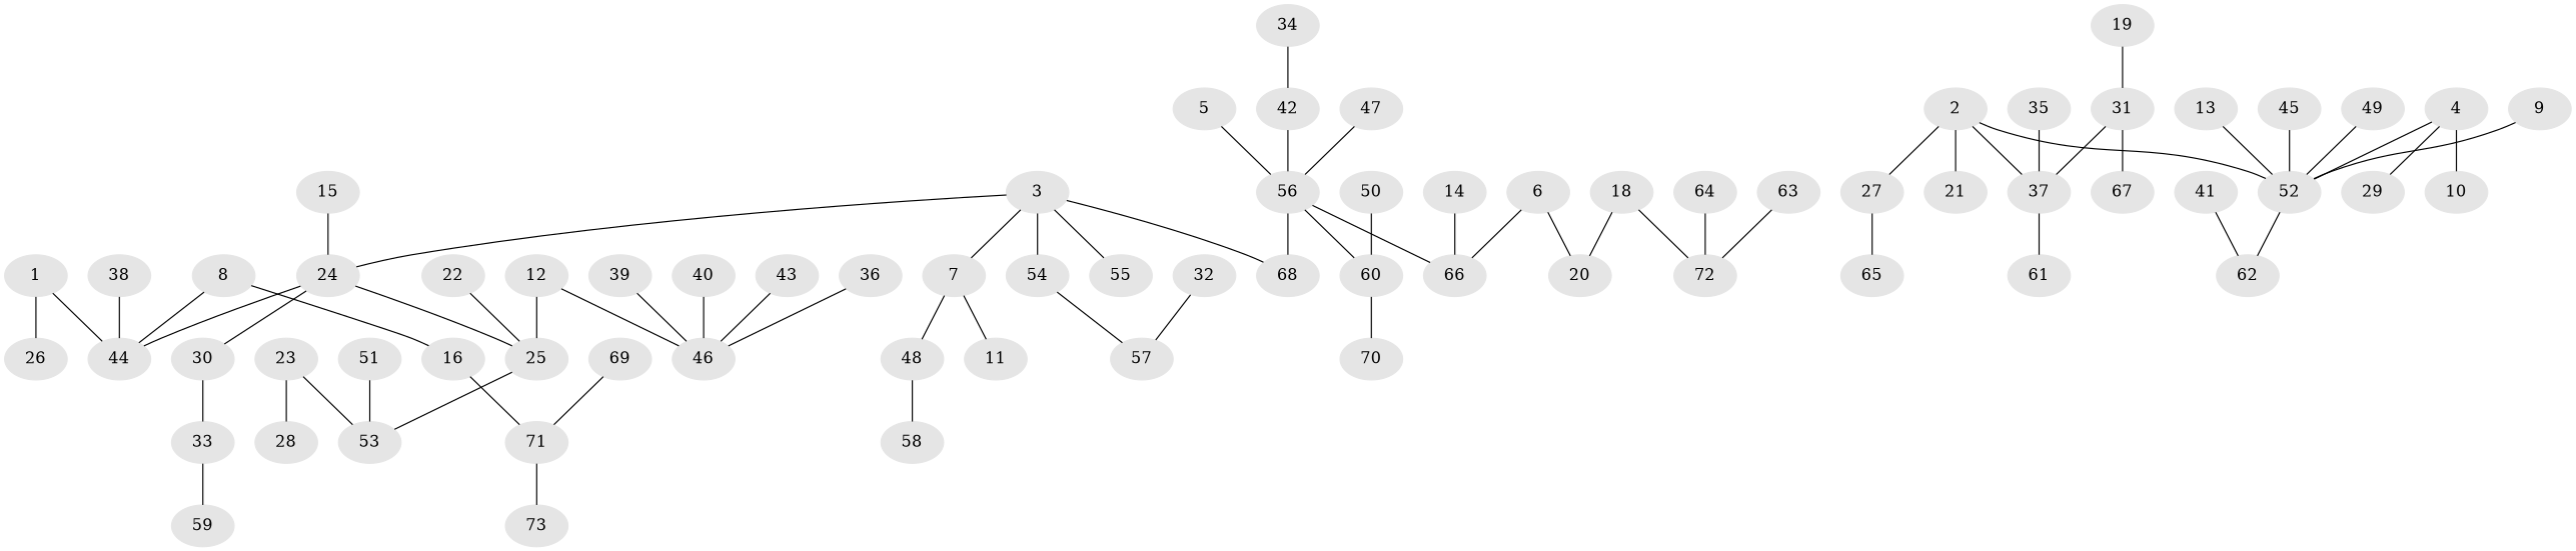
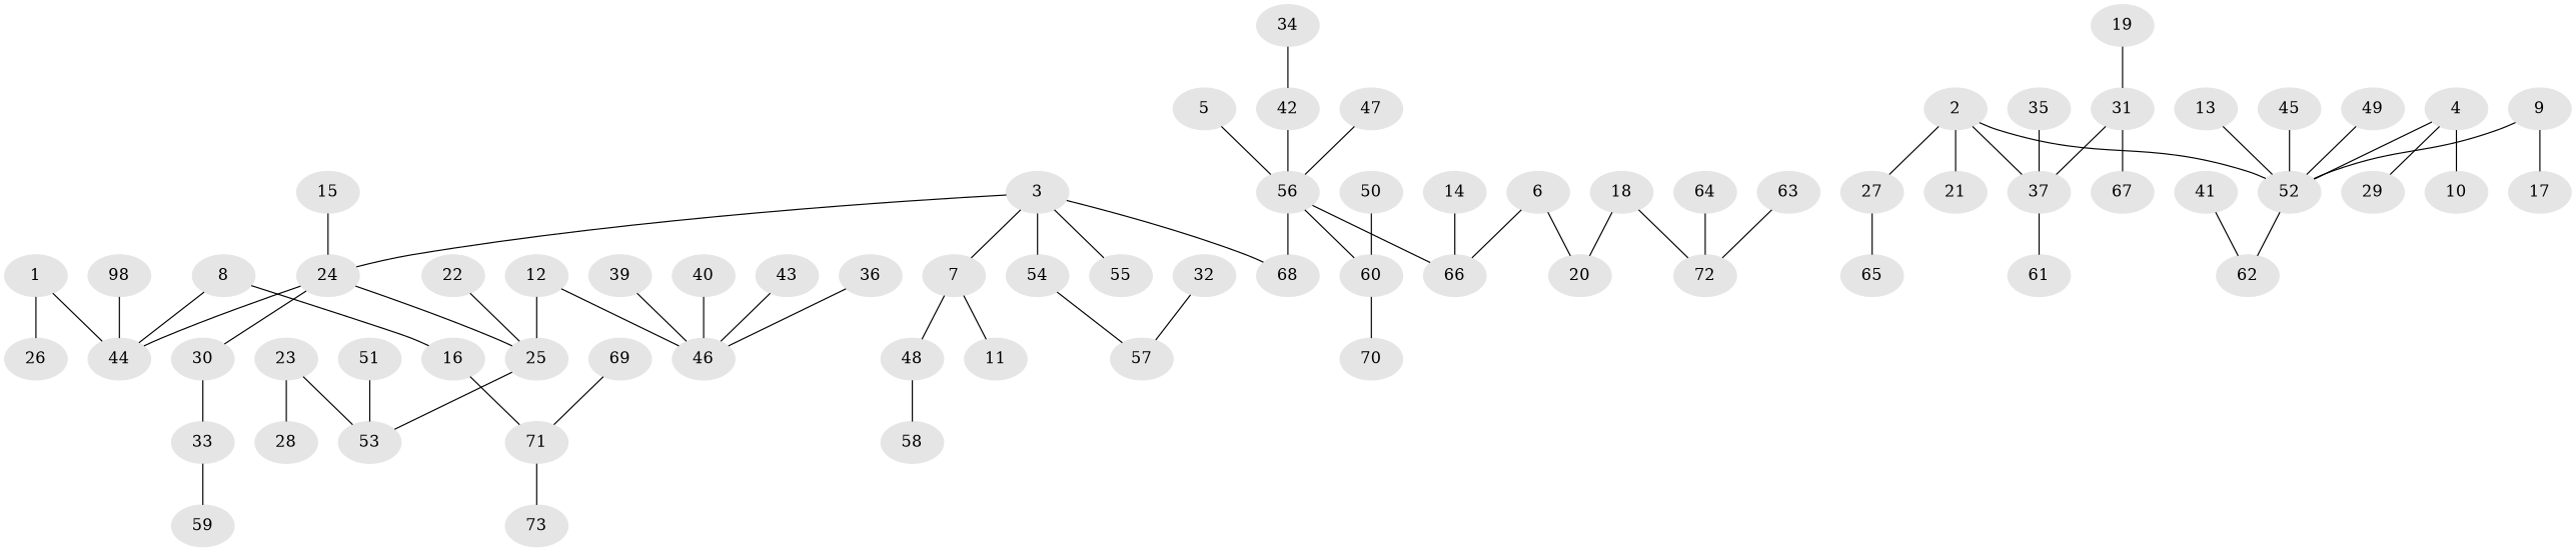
  graph {
    node [color=gray90 style=filled]
    edge [weight=1.0]
    1
    26
    44
    2
    21
    27
    37
    52
    65
    61
    62
    3
    7
    24
    54
    55
    68
    11
    48
    25
    30
    57
    4
    10
    29
    5
    56
    66
    60
    6
    20
    58
    8
    16
    71
    9
+   17
    12
    46
    53
    13
    14
    15
    73
    18
    72
    19
    31
    67
    22
    23
    28
    33
    59
    32
    34
    42
    35
    36
-   38
+   38 [label=98]
    39
    40
    41
    43
    45
    47
    49
    50
    70
    51
    63
    64
    69
    1 -- 26
    1 -- 44
    2 -- 21
    2 -- 27
    2 -- 37
    2 -- 52
    27 -- 65
    37 -- 61
    52 -- 62
    3 -- 7
    3 -- 24
    3 -- 54
    3 -- 55
    3 -- 68
    7 -- 11
    7 -- 48
    24 -- 44
    24 -- 25
    24 -- 30
    54 -- 57
    48 -- 58
    25 -- 53
    30 -- 33
    4 -- 52
    4 -- 10
    4 -- 29
    5 -- 56
    56 -- 68
    56 -- 66
    56 -- 60
    60 -- 70
    6 -- 66
    6 -- 20
    8 -- 44
    8 -- 16
    16 -- 71
    71 -- 73
    9 -- 52
+   9 -- 17
    12 -- 25
    12 -- 46
    13 -- 52
    14 -- 66
    15 -- 24
    18 -- 20
    18 -- 72
    19 -- 31
    31 -- 37
    31 -- 67
    22 -- 25
    23 -- 53
    23 -- 28
    33 -- 59
    32 -- 57
    34 -- 42
    42 -- 56
    35 -- 37
    36 -- 46
    38 -- 44
    39 -- 46
    40 -- 46
    41 -- 62
    43 -- 46
    45 -- 52
    47 -- 56
    49 -- 52
    50 -- 60
    51 -- 53
    63 -- 72
    64 -- 72
    69 -- 71
  }
